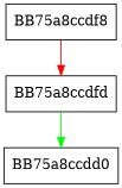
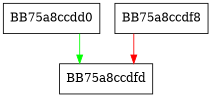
  digraph {
    splines=ortho
    node [shape=box]
    BB75a8ccdd0
    BB75a8ccdfd
    BB75a8ccdf8
-   BB75a8ccdfd -> BB75a8ccdd0 [color=green]
+   BB75a8ccdd0 -> BB75a8ccdfd [color=green]
    BB75a8ccdf8 -> BB75a8ccdfd [color=red]
  }
